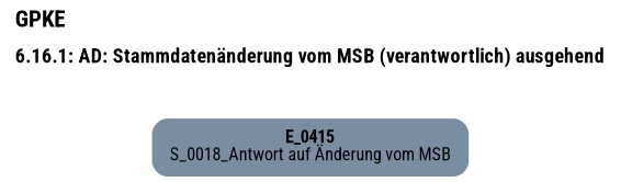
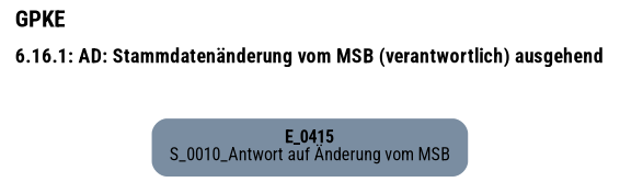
  digraph {
    concentrate=true
    fontname="Roboto Condensed"
    fontsize=12
    label=<<B><FONT POINT-SIZE="18">GPKE</FONT></B><BR align="left"/><BR/><B><FONT POINT-SIZE="16">6.16.1: AD: Stammdatenänderung vom MSB (verantwortlich) ausgehend</FONT></B><BR align="left"/><BR/><BR/><BR/>>
    labelloc=t
    pack=true
    packmode=array
    rankdir=TB
-   n1 [fillcolor="#7a8da1" fontname="Roboto Condensed" label=<<B>E_0415</B><BR align="center"/><FONT>S_0018_Antwort auf Änderung vom MSB</FONT><BR align="center"/>> margin="0.2,0.12" penwidth=0.0 shape=box style="filled,rounded"]
+   n1 [fillcolor="#7a8da1" fontname="Roboto Condensed" label=<<B>E_0415</B><BR align="center"/><FONT>S_0010_Antwort auf Änderung vom MSB</FONT><BR align="center"/>> margin="0.2,0.12" penwidth=0.0 shape=box style="filled,rounded"]
  }
